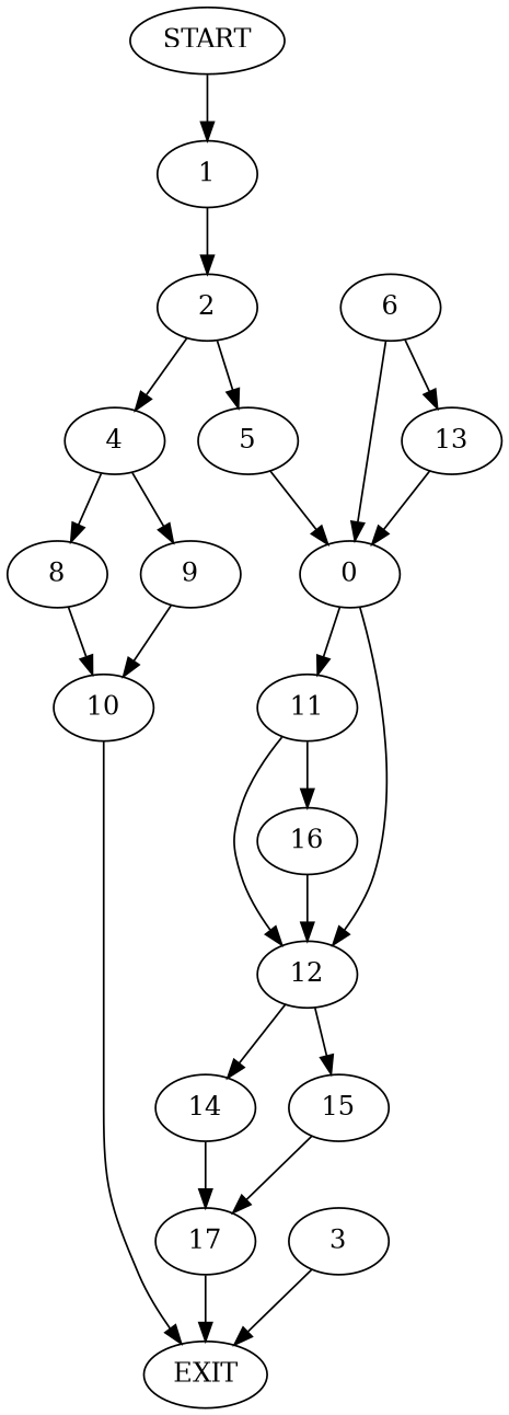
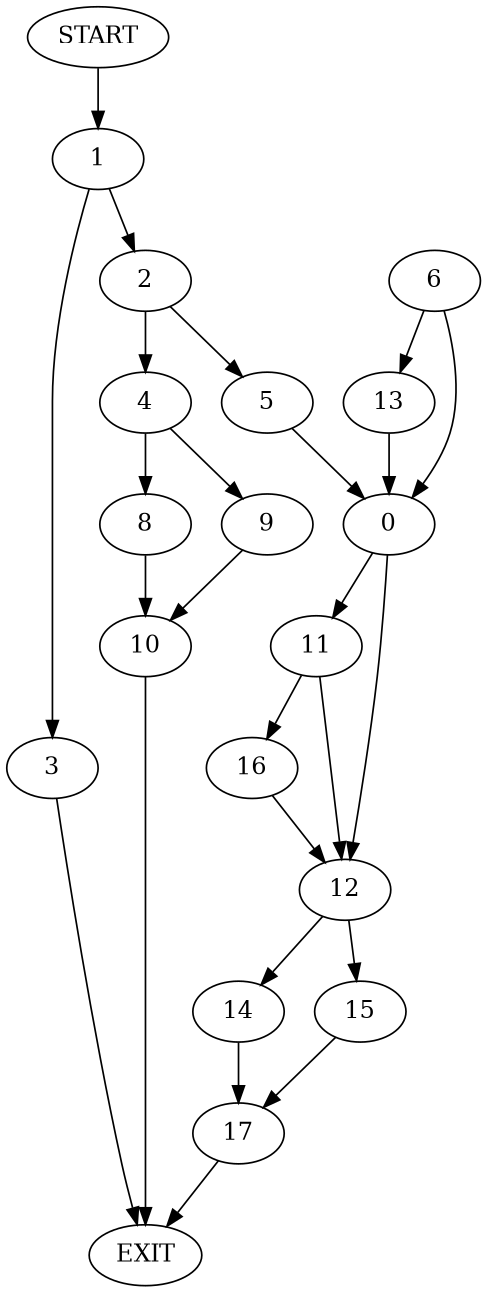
  digraph {
    n1 [label=START]
    1
    2
    3
    n5 [label=EXIT]
    4
    5
    8
    9
    n10 [label=0]
    10
    6
    13
    11
    12
    16
    14
    15
    17
    n1 -> 1
    1 -> 2
+   1 -> 3
    2 -> 4
    2 -> 5
    3 -> n5
    4 -> 8
    4 -> 9
    5 -> n10
    8 -> 10
    9 -> 10
    n10 -> 11
    n10 -> 12
    10 -> n5
    6 -> n10
    6 -> 13
    13 -> n10
    11 -> 12
    11 -> 16
    12 -> 14
    12 -> 15
    16 -> 12
    14 -> 17
    15 -> 17
    17 -> n5
  }
